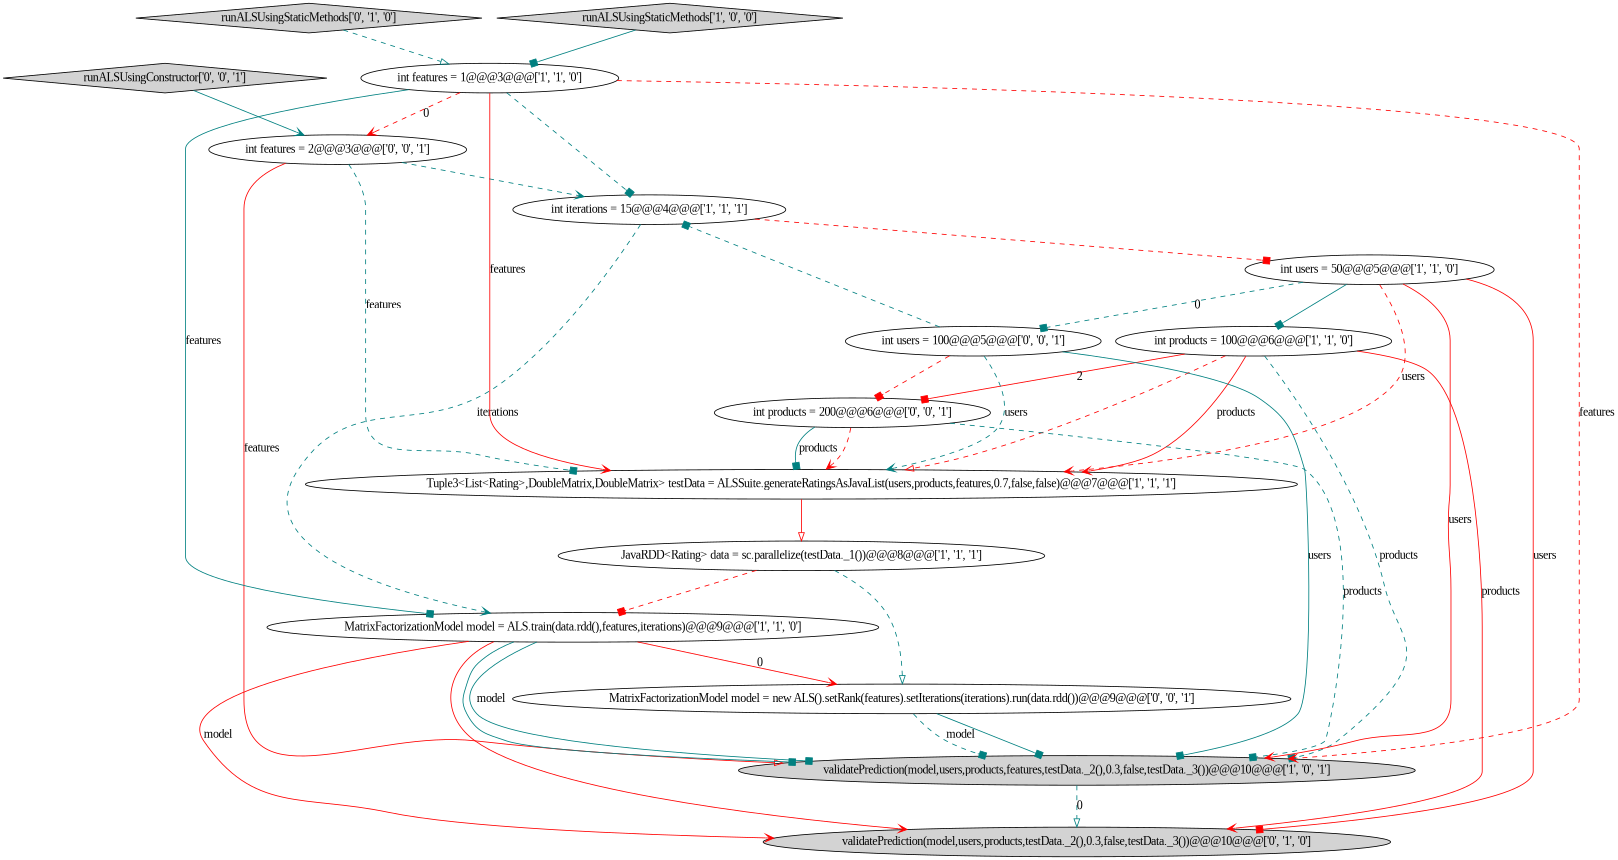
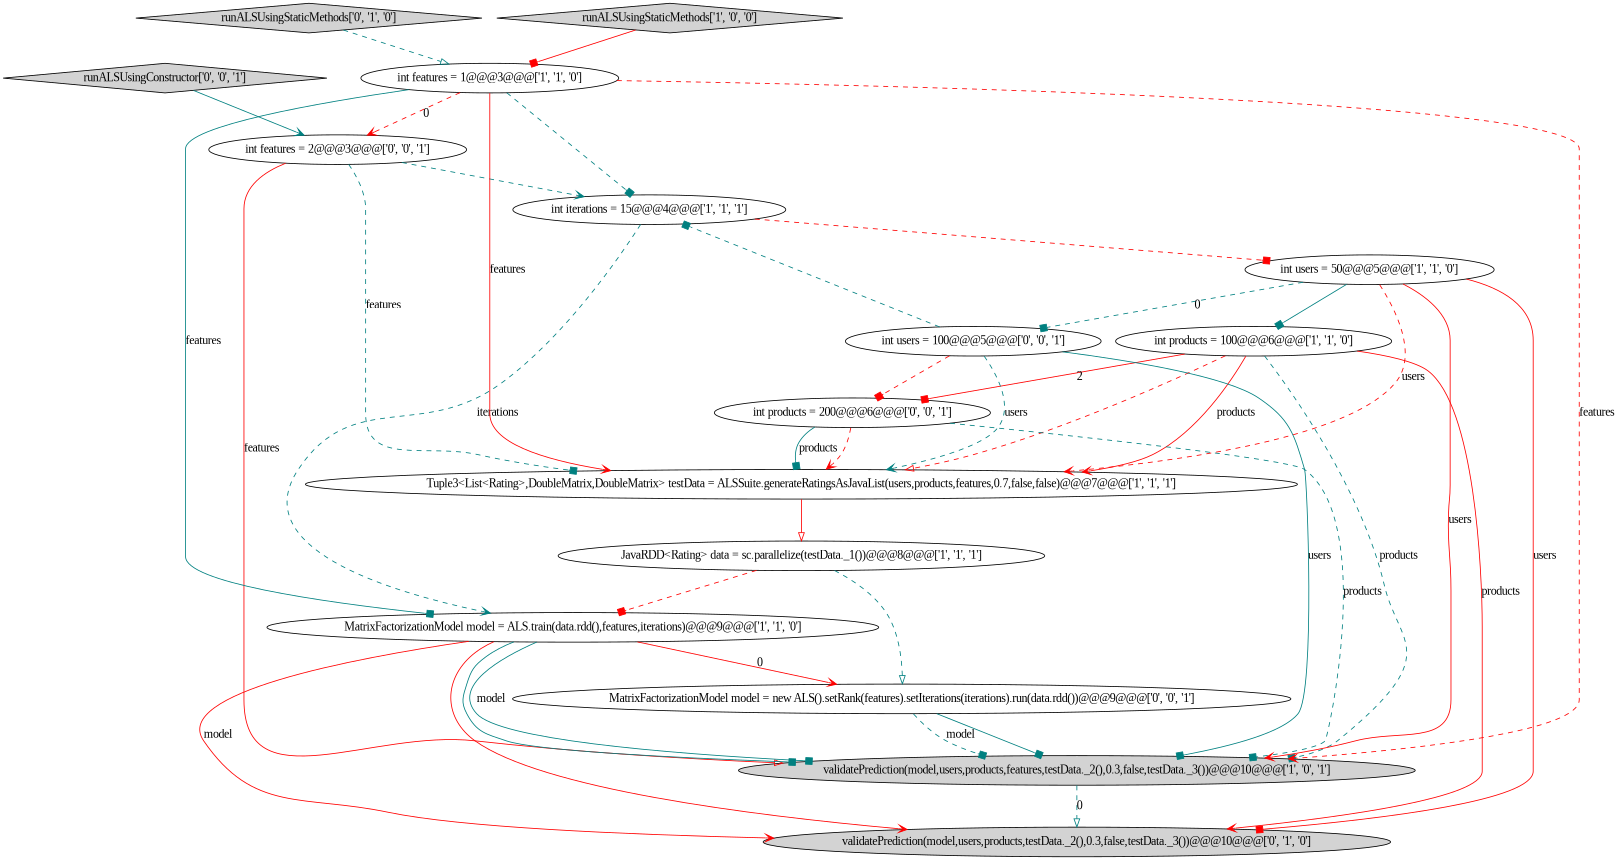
  digraph {
    fontname="Liberation Serif"
    node [fillcolor=white fontname="Liberation Serif" shape=ellipse style=filled]
    edge [arrowhead=box color=teal fontname="Liberation Serif" style=dashed]
    n1 [label="int products = 100@@@6@@@['1', '1', '0']"]
    n2 [fillcolor=lightgray label="validatePrediction(model,users,products,testData._2(),0.3,false,testData._3())@@@10@@@['0', '1', '0']"]
    n3 [label="Tuple3<List<Rating>,DoubleMatrix,DoubleMatrix> testData = ALSSuite.generateRatingsAsJavaList(users,products,features,0.7,false,false)@@@7@@@['1', '1', '1']"]
    n4 [label="int products = 200@@@6@@@['0', '0', '1']"]
    n5 [fillcolor=lightgray label="validatePrediction(model,users,products,features,testData._2(),0.3,false,testData._3())@@@10@@@['1', '0', '1']"]
    n6 [label="JavaRDD<Rating> data = sc.parallelize(testData._1())@@@8@@@['1', '1', '1']"]
    n7 [label="int users = 100@@@5@@@['0', '0', '1']"]
    n8 [label="int iterations = 15@@@4@@@['1', '1', '1']"]
    n9 [fillcolor=lightgray label="runALSUsingConstructor['0', '0', '1']" shape=diamond]
    n10 [label="int features = 2@@@3@@@['0', '0', '1']"]
    n11 [label="int users = 50@@@5@@@['1', '1', '0']"]
    n12 [label="MatrixFactorizationModel model = ALS.train(data.rdd(),features,iterations)@@@9@@@['1', '1', '0']"]
    n13 [label="MatrixFactorizationModel model = new ALS().setRank(features).setIterations(iterations).run(data.rdd())@@@9@@@['0', '0', '1']"]
    n14 [fillcolor=lightgray label="runALSUsingStaticMethods['0', '1', '0']" shape=diamond]
    n15 [label="int features = 1@@@3@@@['1', '1', '0']"]
    n16 [fillcolor=lightgray label="runALSUsingStaticMethods['1', '0', '0']" shape=diamond]
    n1 -> n2 [arrowhead=vee color=red label=products style=solid]
    n1 -> n3 [arrowhead=vee color=red label=products style=solid]
    n1 -> n3 [arrowhead=onormal color=red]
    n1 -> n4 [color=red label=2 style=solid]
    n1 -> n5 [label=products]
    n3 -> n6 [arrowhead=onormal color=red style=solid]
    n4 -> n3 [arrowhead=vee color=red]
    n4 -> n3 [label=products style=solid]
    n4 -> n5 [label=products]
    n5 -> n2 [arrowhead=onormal label=0]
    n6 -> n12 [color=red]
    n6 -> n13 [arrowhead=onormal]
    n7 -> n3 [arrowhead=vee label=users]
    n7 -> n4 [color=red]
    n7 -> n5 [label=users style=solid]
    n7 -> n8
    n8 -> n11 [color=red]
    n8 -> n12 [arrowhead=vee label=iterations]
    n9 -> n10 [arrowhead=vee style=solid]
    n10 -> n3 [label=features]
    n10 -> n5 [arrowhead=onormal color=red label=features style=solid]
    n10 -> n8 [arrowhead=vee]
    n11 -> n1 [style=solid]
    n11 -> n2 [color=red label=users style=solid]
    n11 -> n3 [arrowhead=vee color=red label=users]
    n11 -> n5 [arrowhead=vee color=red label=users style=solid]
    n11 -> n7 [label=0]
    n12 -> n2 [arrowhead=vee color=red label=model style=solid]
    n12 -> n2 [arrowhead=vee color=red style=solid]
    n12 -> n5 [label=model style=solid]
    n12 -> n5 [style=solid]
    n12 -> n13 [arrowhead=vee color=red label=0 style=solid]
    n13 -> n5 [style=solid]
    n13 -> n5 [label=model]
    n14 -> n15 [arrowhead=onormal]
    n15 -> n3 [arrowhead=vee color=red label=features style=solid]
    n15 -> n5 [arrowhead=vee color=red label=features]
    n15 -> n8
    n15 -> n10 [arrowhead=vee color=red label=0]
    n15 -> n12 [label=features style=solid]
-   n16 -> n15 [style=solid]
+   n16 -> n15 [color=red style=solid]
  }
